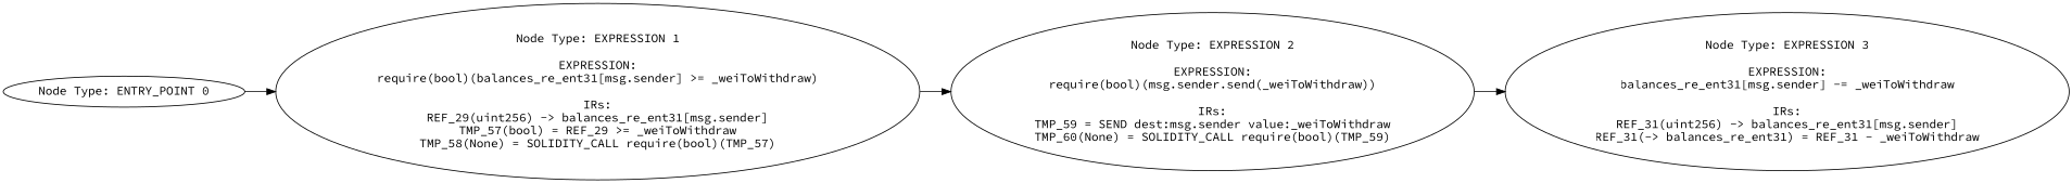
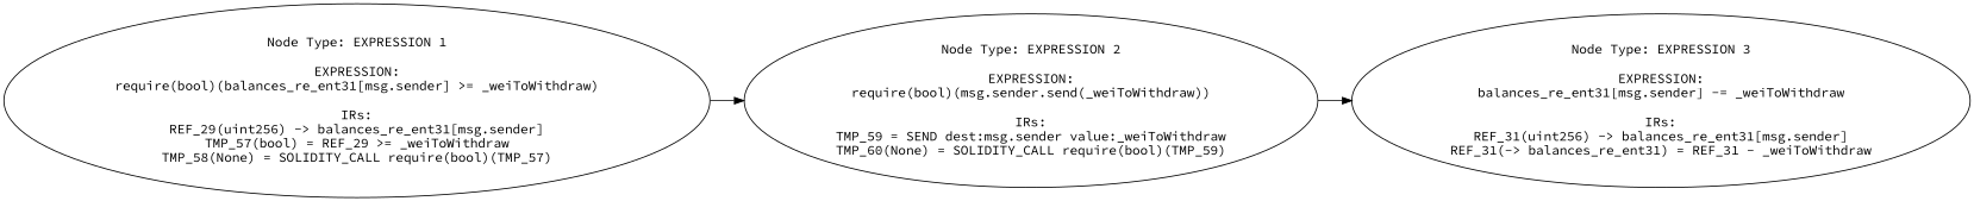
  digraph {
    rankdir=LR
    fontname="Source Code Pro"
    node [fontname="Source Code Pro"]
    edge [fontname="Source Code Pro"]
-   n1 [label="Node Type: ENTRY_POINT 0\n"]
    n2 [label="Node Type: EXPRESSION 1\n\nEXPRESSION:\nrequire(bool)(balances_re_ent31[msg.sender] >= _weiToWithdraw)\n\nIRs:\nREF_29(uint256) -> balances_re_ent31[msg.sender]\nTMP_57(bool) = REF_29 >= _weiToWithdraw\nTMP_58(None) = SOLIDITY_CALL require(bool)(TMP_57)"]
    n3 [label="Node Type: EXPRESSION 2\n\nEXPRESSION:\nrequire(bool)(msg.sender.send(_weiToWithdraw))\n\nIRs:\nTMP_59 = SEND dest:msg.sender value:_weiToWithdraw\nTMP_60(None) = SOLIDITY_CALL require(bool)(TMP_59)"]
    n4 [label="Node Type: EXPRESSION 3\n\nEXPRESSION:\nbalances_re_ent31[msg.sender] -= _weiToWithdraw\n\nIRs:\nREF_31(uint256) -> balances_re_ent31[msg.sender]\nREF_31(-> balances_re_ent31) = REF_31 - _weiToWithdraw"]
-   n1 -> n2
    n2 -> n3
    n3 -> n4
  }
